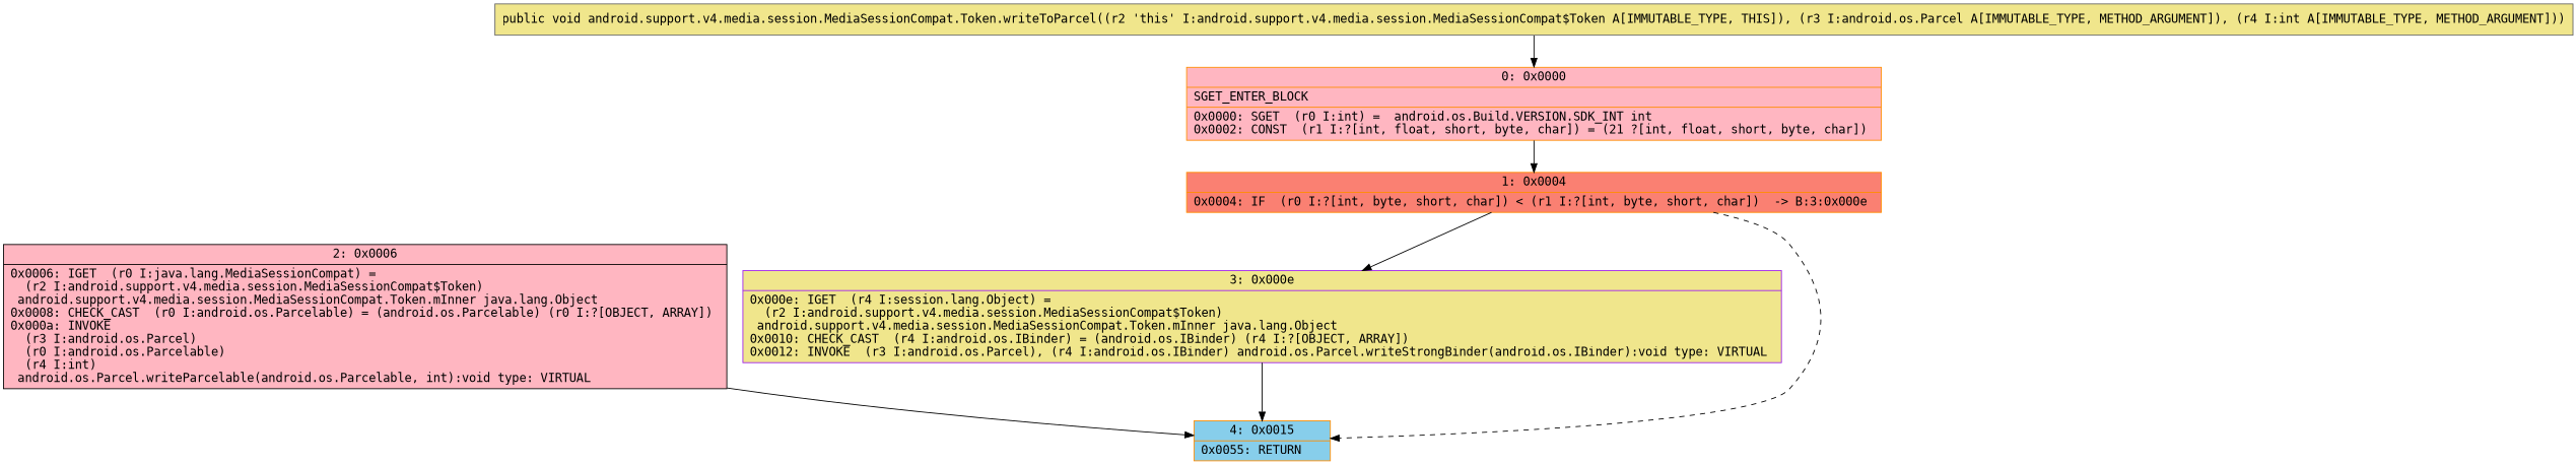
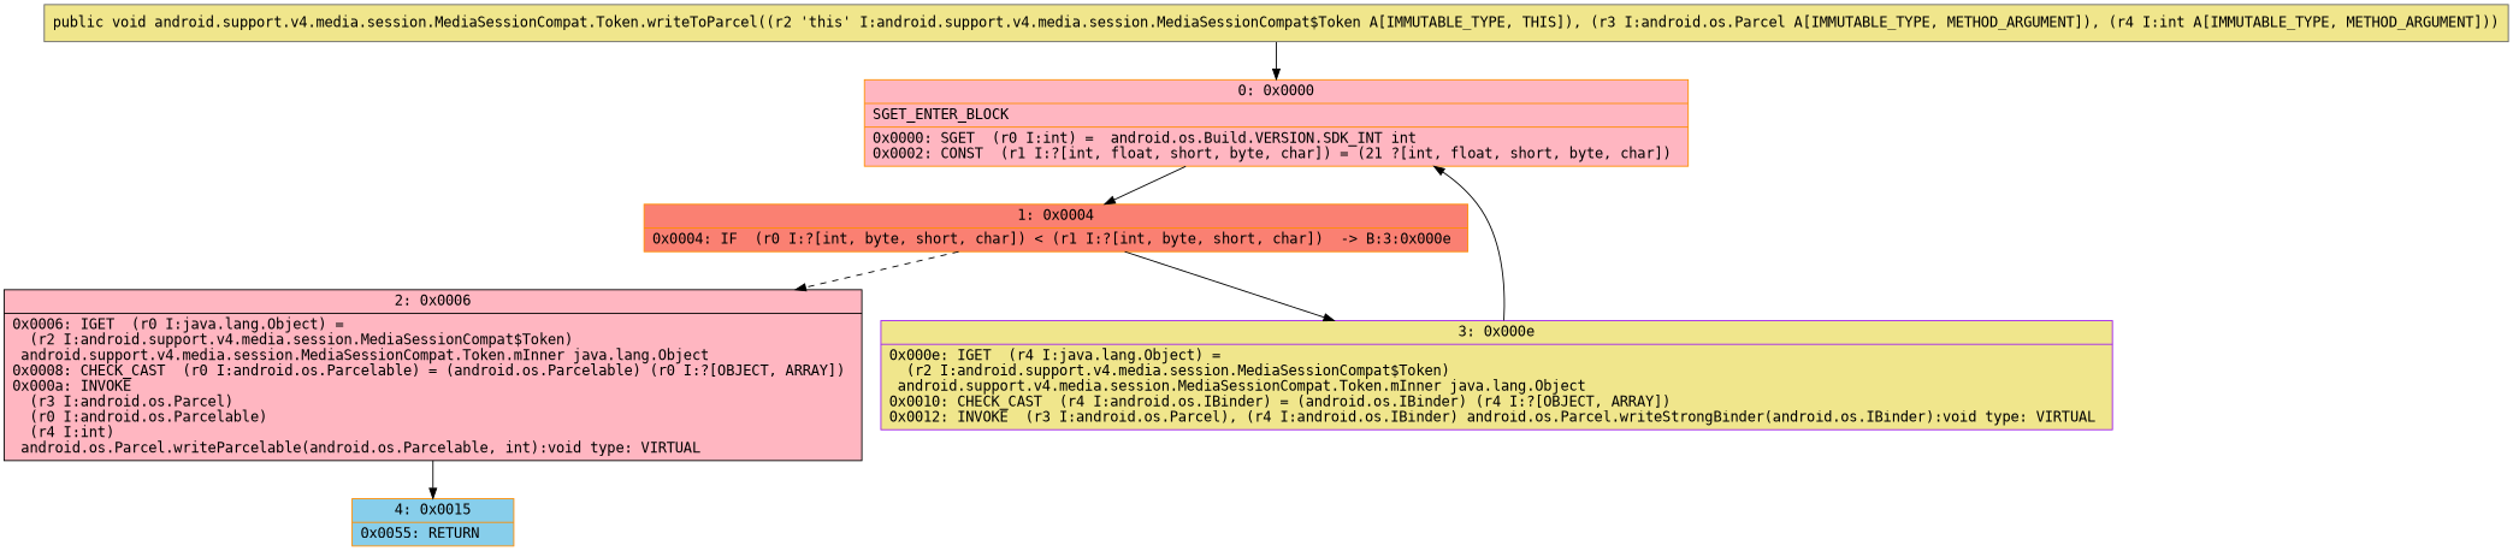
  digraph {
    fontname="DejaVu Sans Mono"
    node [color=darkorange fillcolor=lightpink fontname="DejaVu Sans Mono" shape=record style=filled]
    edge [fontname="DejaVu Sans Mono"]
    n1 [label="{0\:\ 0x0000|SGET_ENTER_BLOCK\l|0x0000: SGET  (r0 I:int) =  android.os.Build.VERSION.SDK_INT int \l0x0002: CONST  (r1 I:?[int, float, short, byte, char]) = (21 ?[int, float, short, byte, char]) \l}"]
    n2 [fillcolor=salmon label="{1\:\ 0x0004|0x0004: IF  (r0 I:?[int, byte, short, char]) \< (r1 I:?[int, byte, short, char])  \-\> B:3:0x000e \l}"]
-   n3 [color=black label="{2\:\ 0x0006|0x0006: IGET  (r0 I:java.lang.MediaSessionCompat) = \l  (r2 I:android.support.v4.media.session.MediaSessionCompat$Token)\l android.support.v4.media.session.MediaSessionCompat.Token.mInner java.lang.Object \l0x0008: CHECK_CAST  (r0 I:android.os.Parcelable) = (android.os.Parcelable) (r0 I:?[OBJECT, ARRAY]) \l0x000a: INVOKE  \l  (r3 I:android.os.Parcel)\l  (r0 I:android.os.Parcelable)\l  (r4 I:int)\l android.os.Parcel.writeParcelable(android.os.Parcelable, int):void type: VIRTUAL \l}"]
-   n4 [color=purple fillcolor=khaki label="{3\:\ 0x000e|0x000e: IGET  (r4 I:session.lang.Object) = \l  (r2 I:android.support.v4.media.session.MediaSessionCompat$Token)\l android.support.v4.media.session.MediaSessionCompat.Token.mInner java.lang.Object \l0x0010: CHECK_CAST  (r4 I:android.os.IBinder) = (android.os.IBinder) (r4 I:?[OBJECT, ARRAY]) \l0x0012: INVOKE  (r3 I:android.os.Parcel), (r4 I:android.os.IBinder) android.os.Parcel.writeStrongBinder(android.os.IBinder):void type: VIRTUAL \l}"]
+   n3 [color=black label="{2\:\ 0x0006|0x0006: IGET  (r0 I:java.lang.Object) = \l  (r2 I:android.support.v4.media.session.MediaSessionCompat$Token)\l android.support.v4.media.session.MediaSessionCompat.Token.mInner java.lang.Object \l0x0008: CHECK_CAST  (r0 I:android.os.Parcelable) = (android.os.Parcelable) (r0 I:?[OBJECT, ARRAY]) \l0x000a: INVOKE  \l  (r3 I:android.os.Parcel)\l  (r0 I:android.os.Parcelable)\l  (r4 I:int)\l android.os.Parcel.writeParcelable(android.os.Parcelable, int):void type: VIRTUAL \l}"]
+   n4 [color=purple fillcolor=khaki label="{3\:\ 0x000e|0x000e: IGET  (r4 I:java.lang.Object) = \l  (r2 I:android.support.v4.media.session.MediaSessionCompat$Token)\l android.support.v4.media.session.MediaSessionCompat.Token.mInner java.lang.Object \l0x0010: CHECK_CAST  (r4 I:android.os.IBinder) = (android.os.IBinder) (r4 I:?[OBJECT, ARRAY]) \l0x0012: INVOKE  (r3 I:android.os.Parcel), (r4 I:android.os.IBinder) android.os.Parcel.writeStrongBinder(android.os.IBinder):void type: VIRTUAL \l}"]
    n5 [fillcolor=skyblue label="{4\:\ 0x0015|0x0055: RETURN   \l}"]
    n6 [color=gray40 fillcolor=khaki label="{public void android.support.v4.media.session.MediaSessionCompat.Token.writeToParcel((r2 'this' I:android.support.v4.media.session.MediaSessionCompat$Token A[IMMUTABLE_TYPE, THIS]), (r3 I:android.os.Parcel A[IMMUTABLE_TYPE, METHOD_ARGUMENT]), (r4 I:int A[IMMUTABLE_TYPE, METHOD_ARGUMENT])) }"]
    n1 -> n2
-   n2 -> n5 [style=dashed]
+   n2 -> n3 [style=dashed]
    n2 -> n4
    n3 -> n5
-   n4 -> n5
+   n4 -> n1
    n6 -> n1
  }
